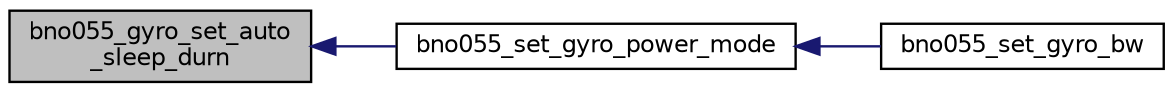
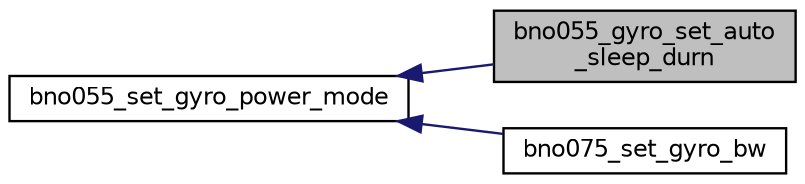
  digraph {
    rankdir=LR
    node [color=black fillcolor=white fontname=Helvetica fontsize=10 shape=record style=filled]
    edge [color=midnightblue dir=back fontname=Helvetica fontsize=10 labelfontname=Helvetica labelfontsize=10 style=solid]
    n1 [fillcolor=grey75 fontcolor=black height=0.2 label="bno055_gyro_set_auto\l_sleep_durn" width=0.4]
    n2 [height=0.2 label=bno055_set_gyro_power_mode width=0.4]
-   n3 [height=0.2 label=bno055_set_gyro_bw width=0.4]
-   n1 -> n2
+   n3 [height=0.2 label=bno075_set_gyro_bw width=0.4]
+   n2 -> n1
    n2 -> n3
  }
